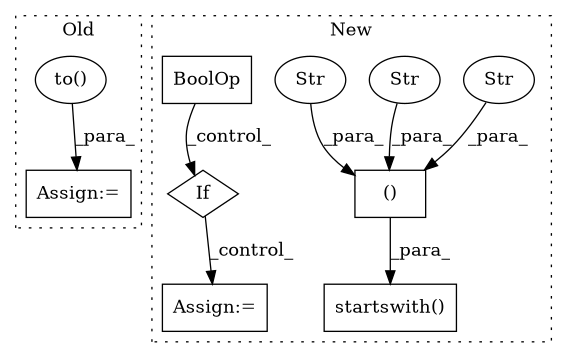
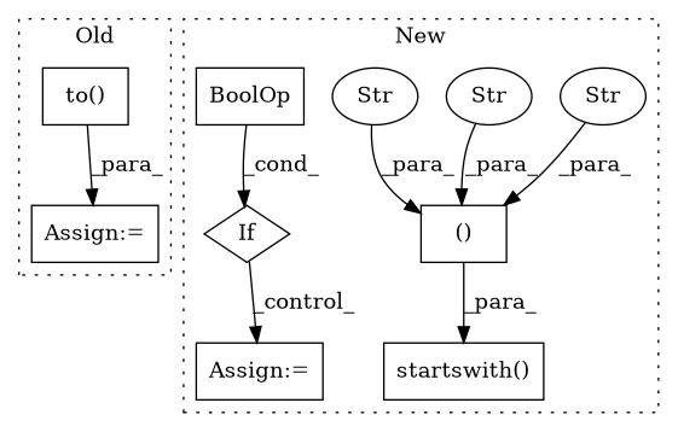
  digraph {
    node [a=66 l=3 shape=box]
-   n1 [a=75 l=27 label="to()" s=2409 shape=ellipse]
+   n1 [a=75 l=27 label="to()" s=2409]
    n2 [a=68 label="Assign:=" s=2406]
    n3 [a=75 l="28,1" label="startswith()" s="2659,2728"]
    n4 [a=68 label="Assign:=" s=2748]
    n5 [a=96 label=If s=2626 shape=diamond]
    n6 [a=54 l=27 label="()" s=2700]
    n7 [l=11 label=Str s=2702 shape=ellipse]
    n8 [l=12 label=Str s=2688 shape=ellipse]
    n9 [l=12 label=Str s=2715 shape=ellipse]
    n10 [a=72 l=100 label=BoolOp s=2629]
    subgraph cluster_1 {
      label=Old
      style=dotted
      n1
      n2
    }
    subgraph cluster_2 {
      label=New
      style=dotted
      n3
      n4
      n5
      n6
      n7
      n8
      n9
      n10
    }
    n1 -> n2 [label=_para_]
    n5 -> n4 [label=_control_]
    n6 -> n3 [label=_para_]
    n7 -> n6 [label=_para_]
    n8 -> n6 [label=_para_]
    n9 -> n6 [label=_para_]
-   n10 -> n5 [label=_control_]
+   n10 -> n5 [label=_cond_]
  }
